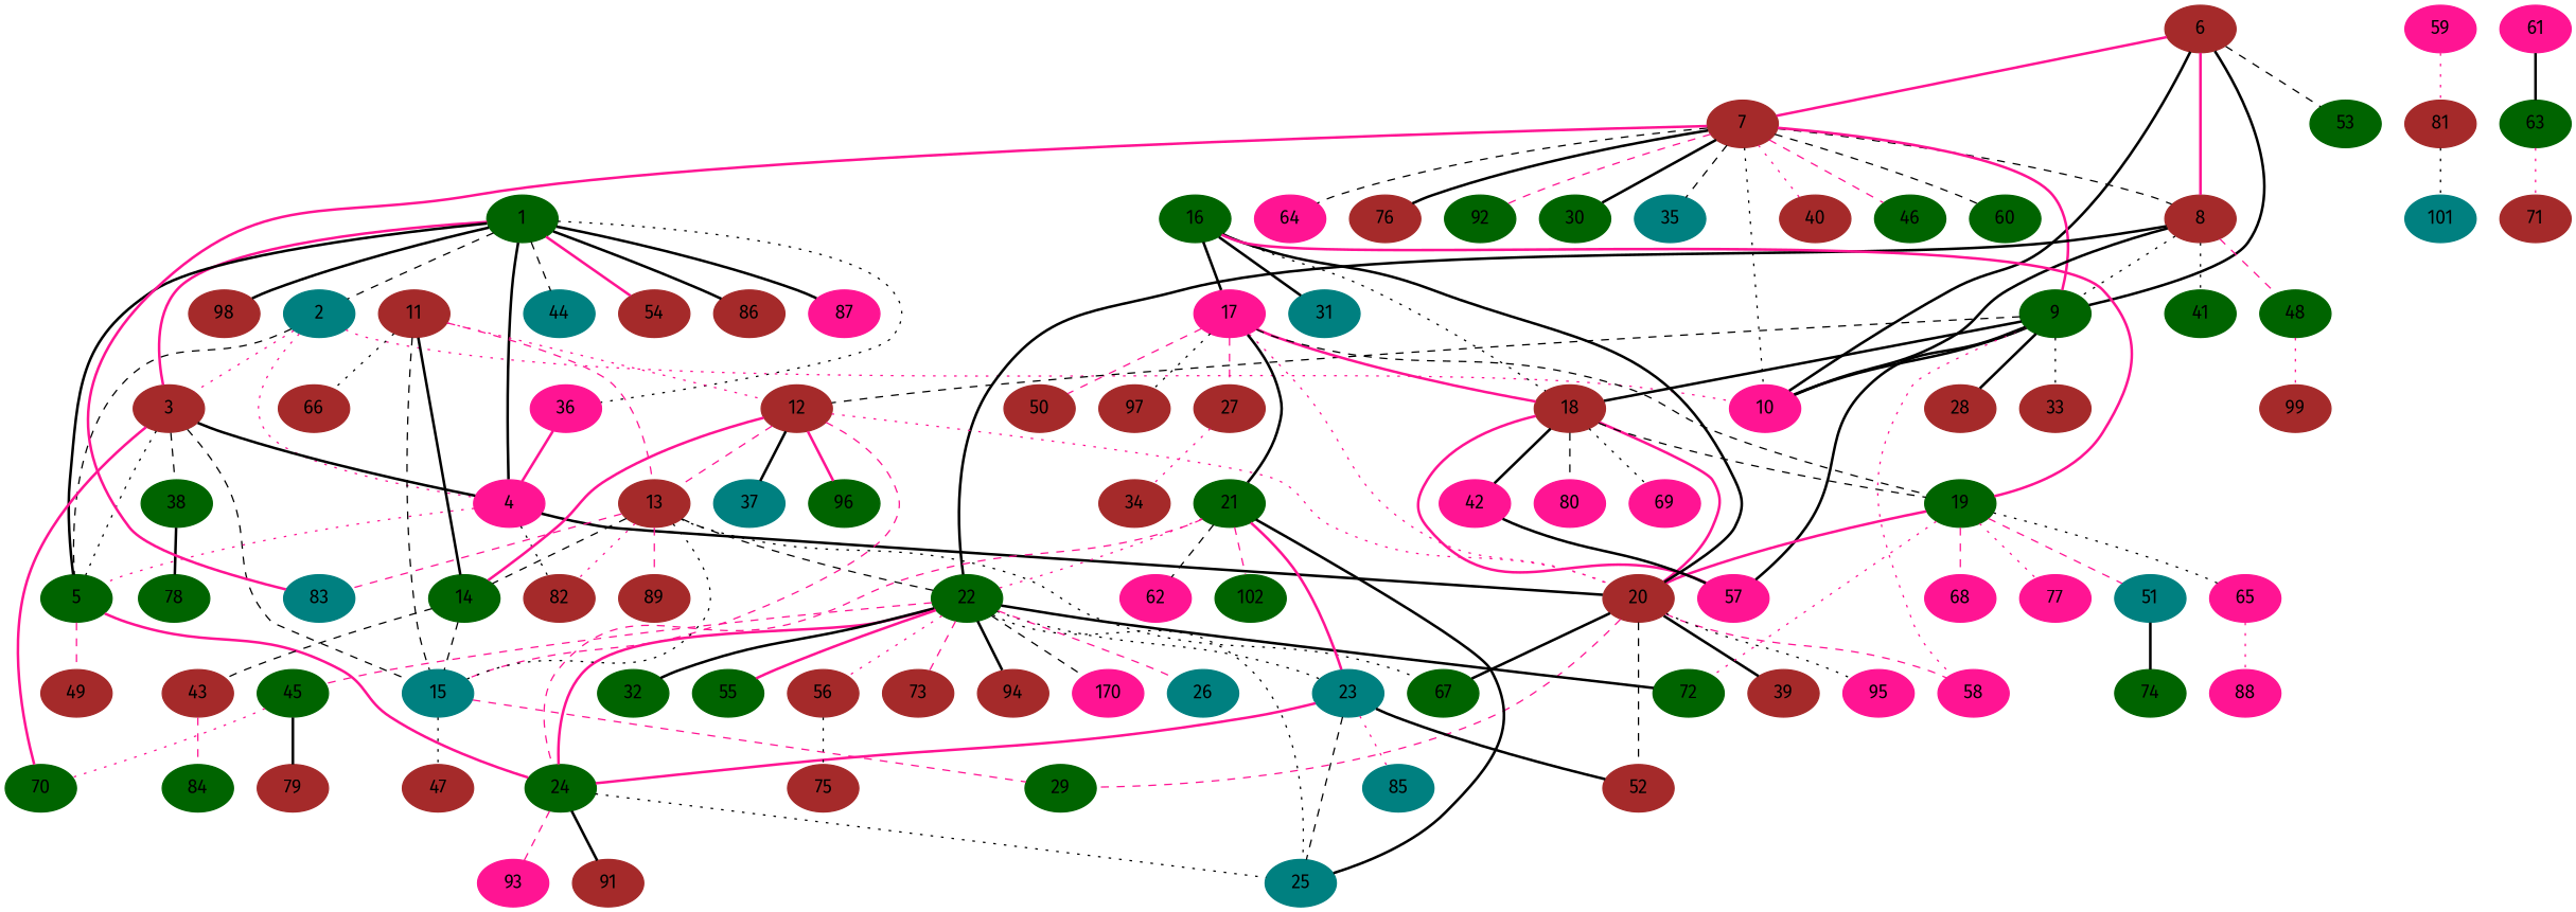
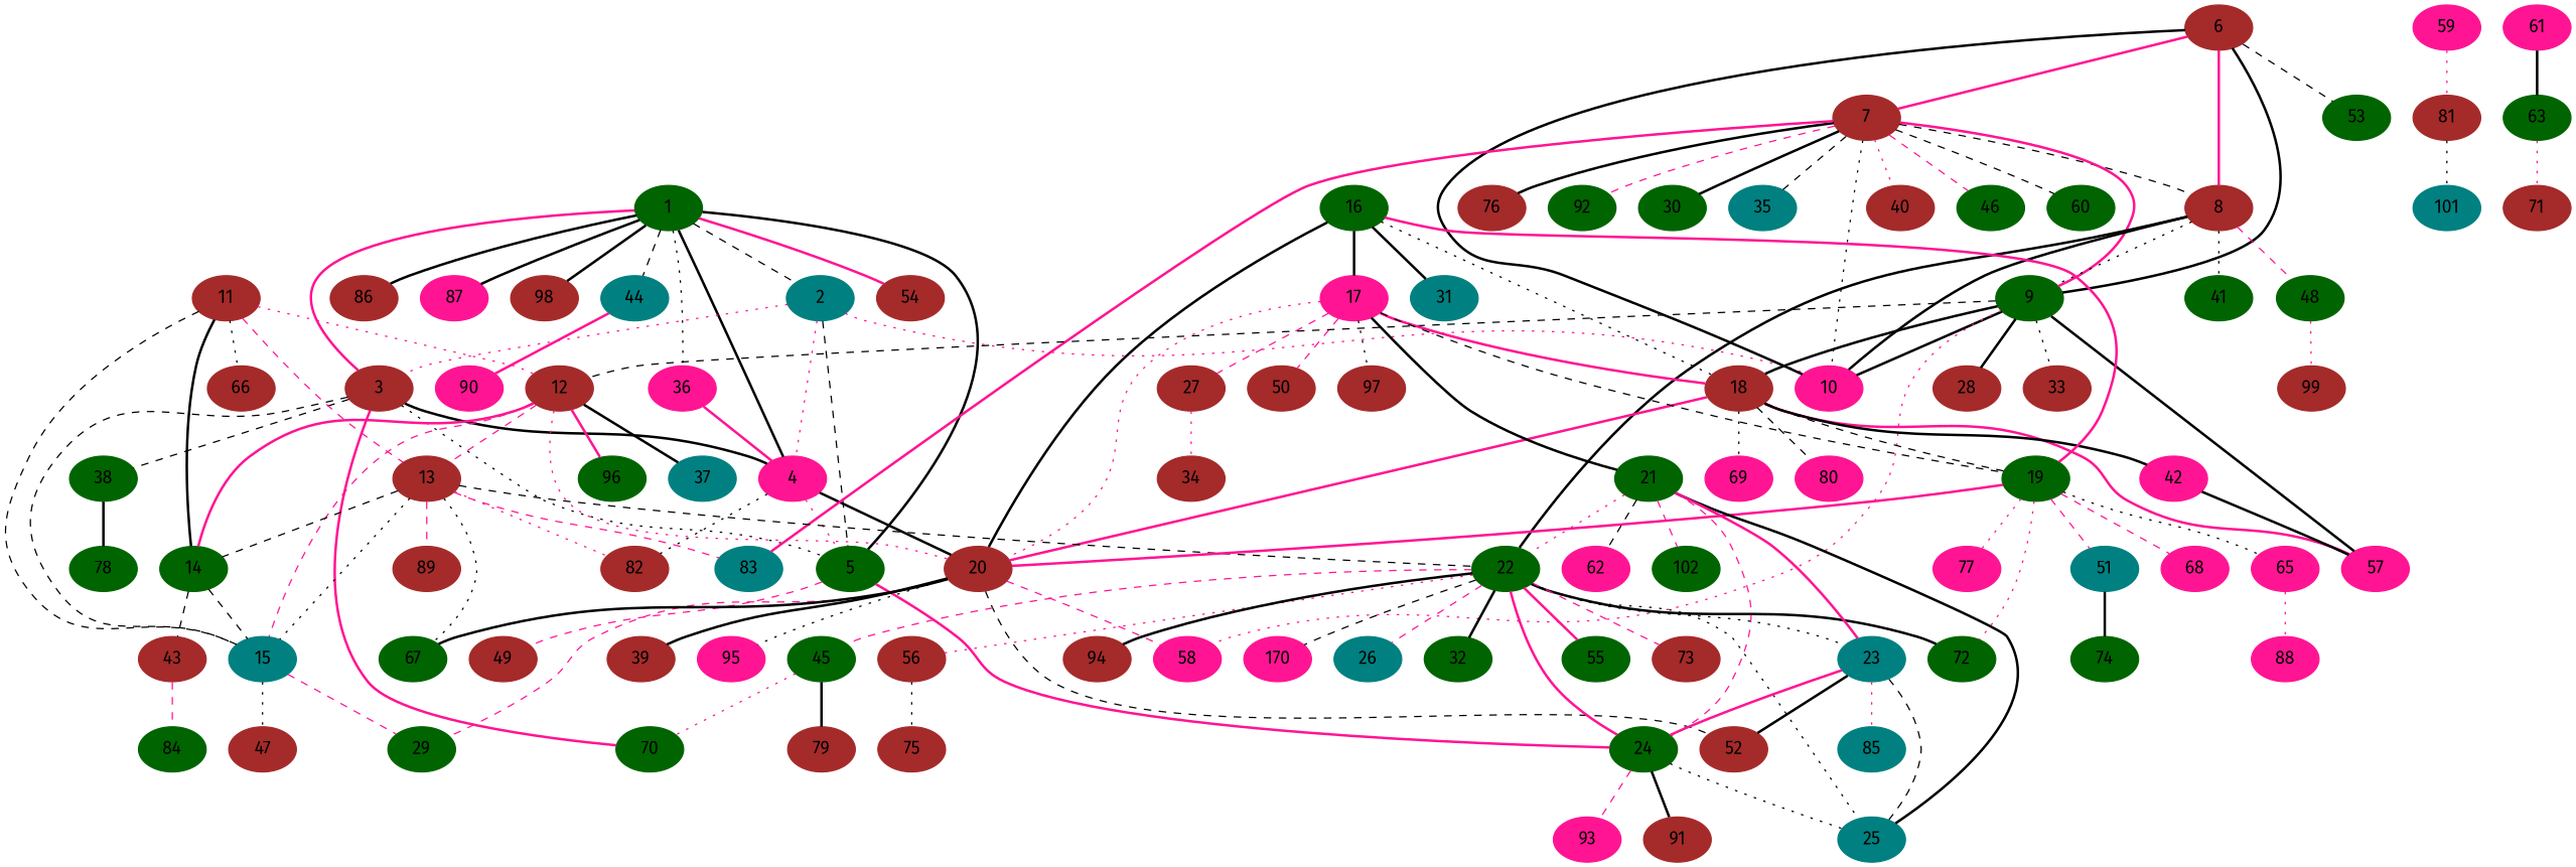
  graph {
    fontname="Fira Sans"
    node [color=brown fontname="Fira Sans" style=filled]
    edge [color=black fontname="Fira Sans" style=bold]
    1 [color=darkgreen]
    2 [color=teal]
    3
    4 [color=deeppink]
    5 [color=darkgreen]
    36 [color=deeppink]
    44 [color=teal]
    54
    86
    87 [color=deeppink]
    98
    10 [color=deeppink]
    15 [color=teal]
    38 [color=darkgreen]
    70 [color=darkgreen]
    20
    82
    24 [color=darkgreen]
    49
+   90 [color=deeppink]
    29 [color=darkgreen]
    47
    78 [color=darkgreen]
    58 [color=deeppink]
    67 [color=darkgreen]
    39
    52
    95 [color=deeppink]
    25 [color=teal]
    91
    93 [color=deeppink]
    6
    7
    8
    9 [color=darkgreen]
    53 [color=darkgreen]
    30 [color=darkgreen]
    35 [color=teal]
    40
    46 [color=darkgreen]
    60 [color=darkgreen]
-   64 [color=deeppink]
    76
    83 [color=teal]
    92 [color=darkgreen]
    22 [color=darkgreen]
    41 [color=darkgreen]
    48 [color=darkgreen]
    12
    18
    28
    33
    57 [color=deeppink]
    72 [color=darkgreen]
    23 [color=teal]
    26 [color=teal]
    32 [color=darkgreen]
    45 [color=darkgreen]
    55 [color=darkgreen]
    56
    73
    94
    n63 [color=deeppink label=170]
    99
    13
    14 [color=darkgreen]
    37 [color=teal]
    96 [color=darkgreen]
    19 [color=darkgreen]
    42 [color=deeppink]
    69 [color=deeppink]
    80 [color=deeppink]
    11
    66
    89
    43
    84 [color=darkgreen]
    16 [color=darkgreen]
    17 [color=deeppink]
    31 [color=teal]
    21 [color=darkgreen]
    27
    50
    97
    51 [color=teal]
    65 [color=deeppink]
    68 [color=deeppink]
    77 [color=deeppink]
    62 [color=deeppink]
    102 [color=darkgreen]
    34
    74 [color=darkgreen]
    88 [color=deeppink]
    85 [color=teal]
    79
    75
    59 [color=deeppink]
    81
    61 [color=deeppink]
    63 [color=darkgreen]
    101 [color=teal]
    71
    1 -- 2 [style=dashed]
    1 -- 3 [color=deeppink]
    1 -- 4
    1 -- 5
    1 -- 36 [style=dotted]
    1 -- 44 [style=dashed]
    1 -- 54 [color=deeppink]
    1 -- 86
    1 -- 87
    1 -- 98
    2 -- 3 [color=deeppink style=dotted]
    2 -- 4 [color=deeppink style=dotted]
    2 -- 5 [style=dashed]
    2 -- 10 [color=deeppink style=dotted]
    3 -- 4
    3 -- 5 [style=dotted]
    3 -- 15 [style=dashed]
    3 -- 38 [style=dashed]
    3 -- 70 [color=deeppink]
    4 -- 5 [color=deeppink style=dotted]
    4 -- 20
    4 -- 82 [style=dotted]
    5 -- 24 [color=deeppink]
    5 -- 49 [color=deeppink style=dashed]
    36 -- 4 [color=deeppink]
+   44 -- 90 [color=deeppink]
    15 -- 29 [color=deeppink style=dashed]
    15 -- 47 [style=dotted]
    38 -- 78
    20 -- 29 [color=deeppink style=dashed]
    20 -- 58 [color=deeppink style=dashed]
    20 -- 67
    20 -- 39
    20 -- 52 [style=dashed]
    20 -- 95 [style=dotted]
    24 -- 25 [style=dotted]
    24 -- 91
    24 -- 93 [color=deeppink style=dashed]
    6 -- 10
    6 -- 7 [color=deeppink]
    6 -- 8 [color=deeppink]
    6 -- 9
    6 -- 53 [style=dashed]
    7 -- 10 [style=dotted]
    7 -- 8 [style=dashed]
    7 -- 9 [color=deeppink]
    7 -- 30
    7 -- 35 [style=dashed]
    7 -- 40 [color=deeppink style=dotted]
    7 -- 46 [color=deeppink style=dashed]
    7 -- 60 [style=dashed]
-   7 -- 64 [style=dashed]
    7 -- 76
    7 -- 83 [color=deeppink]
    7 -- 92 [color=deeppink style=dashed]
    8 -- 10
    8 -- 9 [style=dotted]
    8 -- 22
    8 -- 41 [style=dotted]
    8 -- 48 [color=deeppink style=dashed]
    9 -- 10
    9 -- 58 [color=deeppink style=dotted]
    9 -- 12 [style=dashed]
    9 -- 18
    9 -- 28
    9 -- 33 [style=dotted]
    9 -- 57
    22 -- 24 [color=deeppink]
    22 -- 25 [style=dotted]
    22 -- 72
    22 -- 23 [style=dotted]
    22 -- 26 [color=deeppink style=dashed]
    22 -- 32
    22 -- 45 [color=deeppink style=dashed]
    22 -- 55 [color=deeppink]
    22 -- 56 [color=deeppink style=dotted]
    22 -- 73 [color=deeppink style=dashed]
    22 -- 94
    22 -- n63 [style=dashed]
    48 -- 99 [color=deeppink style=dotted]
    12 -- 15 [color=deeppink style=dashed]
    12 -- 20 [color=deeppink style=dotted]
    12 -- 13 [color=deeppink style=dashed]
    12 -- 14 [color=deeppink]
    12 -- 37
    12 -- 96 [color=deeppink]
    18 -- 20 [color=deeppink]
    18 -- 57 [color=deeppink]
    18 -- 19 [style=dashed]
    18 -- 42
    18 -- 69 [style=dotted]
    18 -- 80 [style=dashed]
    23 -- 24 [color=deeppink]
    23 -- 52
    23 -- 25 [style=dashed]
    23 -- 85 [color=deeppink style=dotted]
    45 -- 70 [color=deeppink style=dotted]
    45 -- 79
    56 -- 75 [style=dotted]
    13 -- 15 [style=dotted]
    13 -- 82 [color=deeppink style=dotted]
    13 -- 67 [style=dotted]
    13 -- 83 [color=deeppink style=dashed]
    13 -- 22 [style=dashed]
    13 -- 14 [style=dashed]
    13 -- 89 [color=deeppink style=dashed]
    14 -- 15 [style=dashed]
    14 -- 43 [style=dashed]
    19 -- 20 [color=deeppink]
    19 -- 72 [color=deeppink style=dotted]
    19 -- 51 [color=deeppink style=dashed]
    19 -- 65 [style=dotted]
    19 -- 68 [color=deeppink style=dashed]
    19 -- 77 [color=deeppink style=dotted]
    42 -- 57
    11 -- 15 [style=dashed]
    11 -- 12 [color=deeppink style=dotted]
    11 -- 13 [color=deeppink style=dashed]
    11 -- 14
    11 -- 66 [style=dotted]
    43 -- 84 [color=deeppink style=dashed]
    16 -- 20
    16 -- 18 [style=dotted]
    16 -- 19 [color=deeppink]
    16 -- 17
    16 -- 31
    17 -- 20 [color=deeppink style=dotted]
    17 -- 18 [color=deeppink]
    17 -- 19 [style=dashed]
    17 -- 21
    17 -- 27 [color=deeppink style=dashed]
    17 -- 50 [color=deeppink style=dashed]
    17 -- 97 [style=dotted]
    21 -- 24 [color=deeppink style=dashed]
    21 -- 25
    21 -- 22 [color=deeppink style=dotted]
    21 -- 23 [color=deeppink]
    21 -- 62 [style=dashed]
    21 -- 102 [color=deeppink style=dashed]
    27 -- 34 [color=deeppink style=dotted]
    51 -- 74
    65 -- 88 [color=deeppink style=dotted]
    59 -- 81 [color=deeppink style=dotted]
    81 -- 101 [style=dotted]
    61 -- 63
    63 -- 71 [color=deeppink style=dotted]
  }
